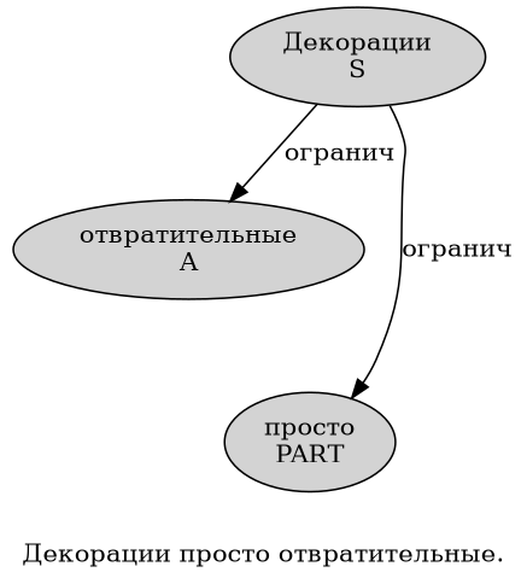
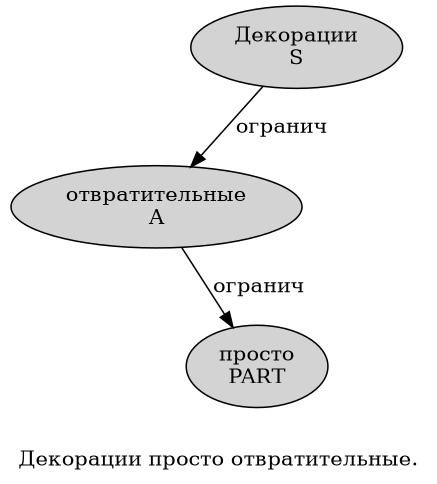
  digraph {
    label="Декорации просто отвратительные."
    node [fillcolor=lightgray penwidth=1 shape=ellipse style=filled]
    n1 [label="Декорации\nS"]
    n2 [label="отвратительные\nA"]
    n3 [label="просто\nPART"]
    n1 -> n2 [label="огранич"]
-   n1 -> n3 [label="огранич"]
+   n2 -> n3 [label="огранич"]
  }
